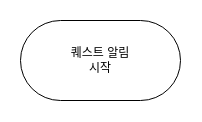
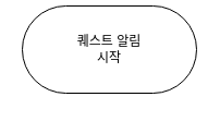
  <mxCell id="0" />
  <mxCell id="1" parent="0" />
- <mxCell id="2" value="퀘스트 알림&lt;br&gt;시작" style="rounded=1;whiteSpace=wrap;html=1;arcSize=50;" vertex="1" parent="1"><mxGeometry width="160" height="80" as="geometry" x="20" y="20" /></mxCell>
+ <mxCell id="2" value="퀘스트 알림&lt;br&gt;시작" style="rounded=1;whiteSpace=wrap;html=1;arcSize=50;" vertex="1" parent="1"><mxGeometry x="20" y="5" width="160" height="80" as="geometry" /></mxCell>
